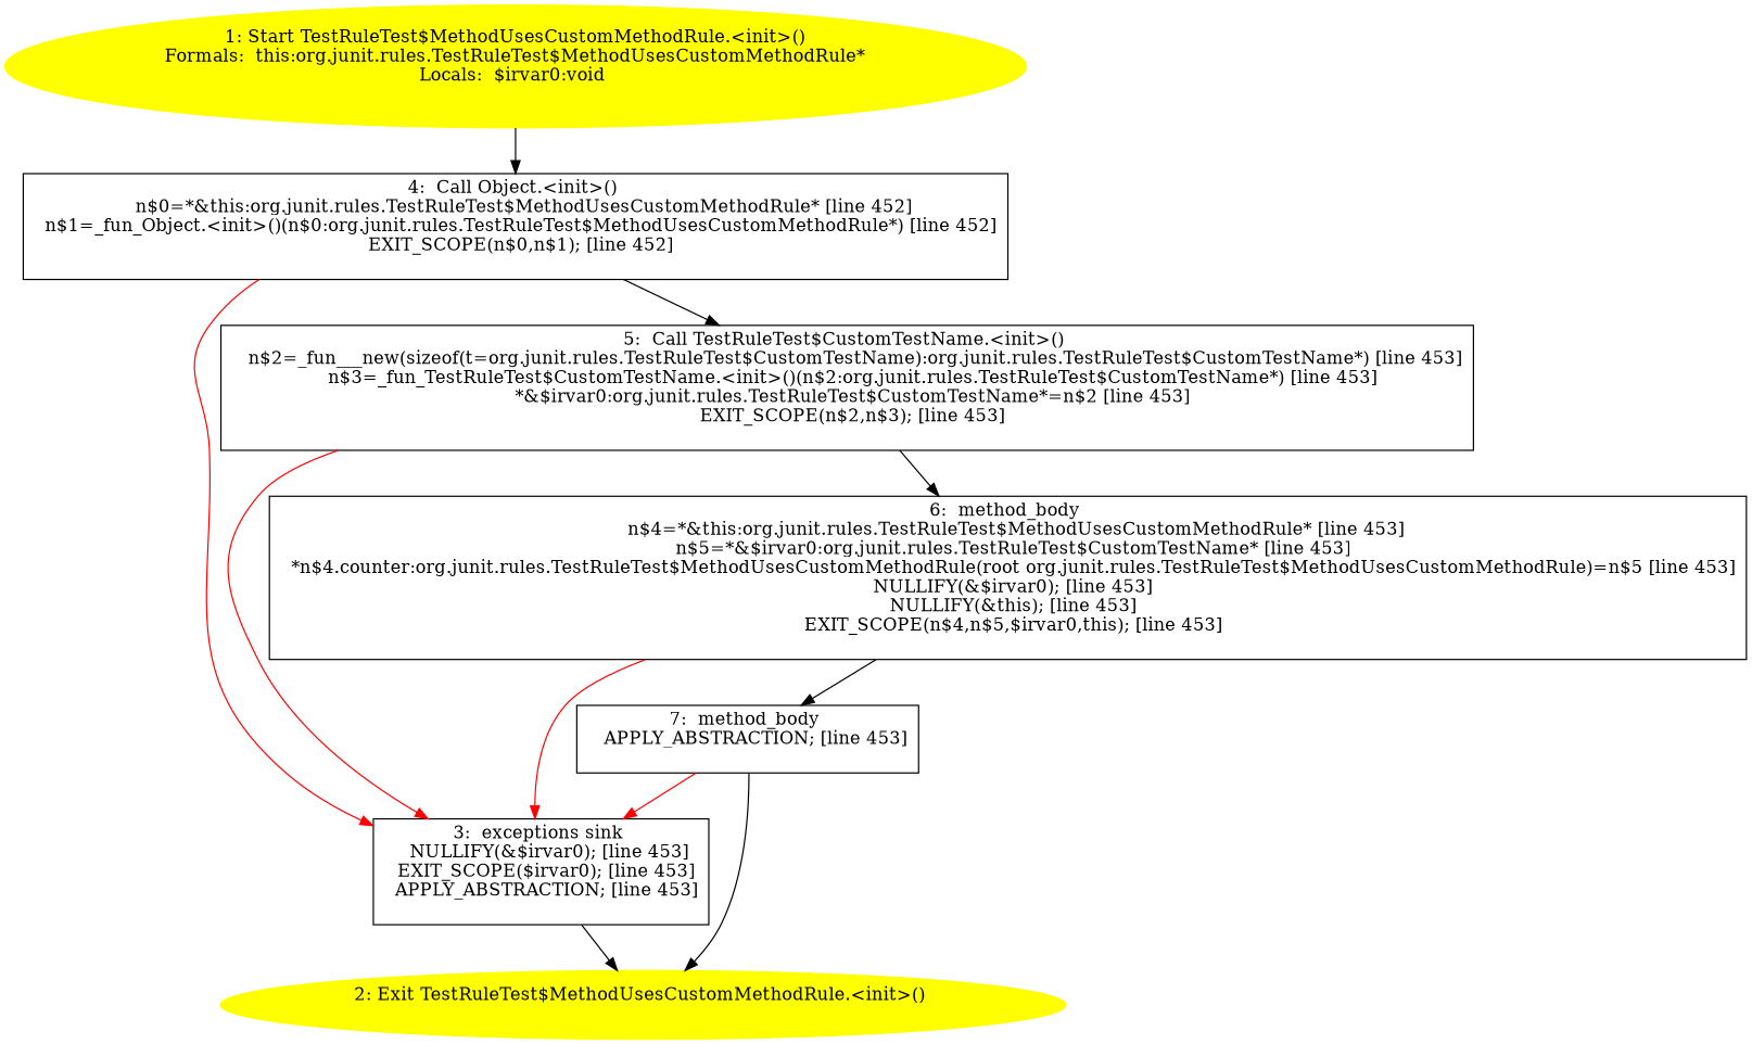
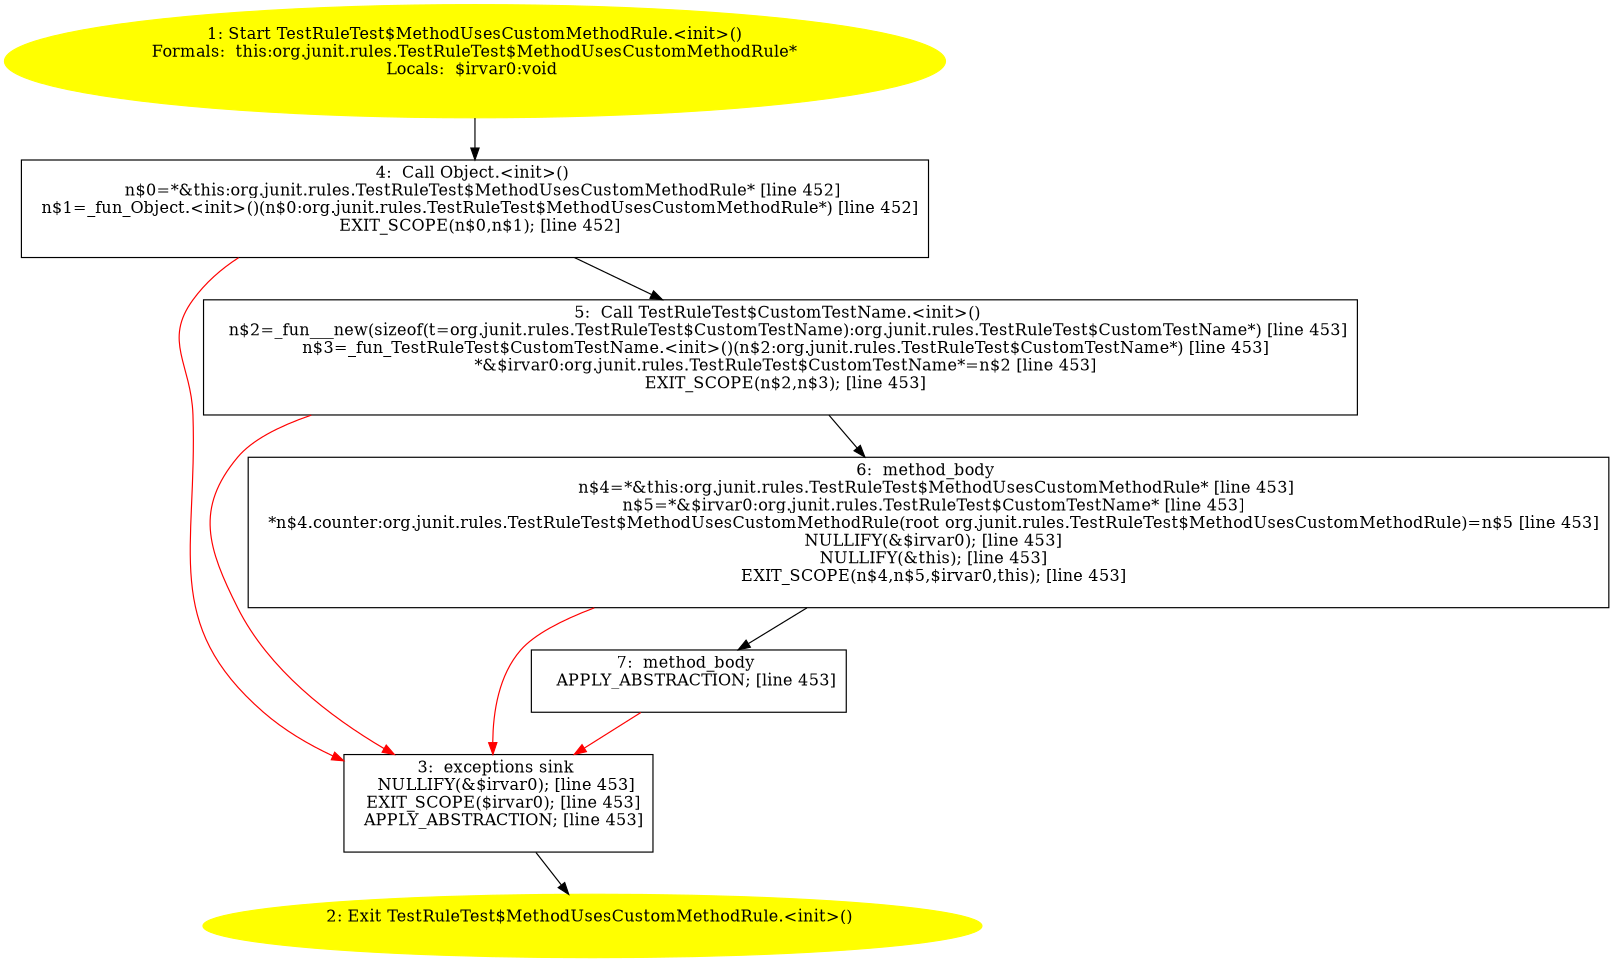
  digraph {
    node [shape=box]
    n1 [color=yellow label="1: Start TestRuleTest$MethodUsesCustomMethodRule.<init>()\nFormals:  this:org.junit.rules.TestRuleTest$MethodUsesCustomMethodRule*\nLocals:  $irvar0:void \n  " style=filled shape=""]
    n2 [label="4:  Call Object.<init>() \n   n$0=*&this:org.junit.rules.TestRuleTest$MethodUsesCustomMethodRule* [line 452]\n  n$1=_fun_Object.<init>()(n$0:org.junit.rules.TestRuleTest$MethodUsesCustomMethodRule*) [line 452]\n  EXIT_SCOPE(n$0,n$1); [line 452]\n "]
    n3 [label="3:  exceptions sink \n   NULLIFY(&$irvar0); [line 453]\n  EXIT_SCOPE($irvar0); [line 453]\n  APPLY_ABSTRACTION; [line 453]\n "]
    n4 [label="5:  Call TestRuleTest$CustomTestName.<init>() \n   n$2=_fun___new(sizeof(t=org.junit.rules.TestRuleTest$CustomTestName):org.junit.rules.TestRuleTest$CustomTestName*) [line 453]\n  n$3=_fun_TestRuleTest$CustomTestName.<init>()(n$2:org.junit.rules.TestRuleTest$CustomTestName*) [line 453]\n  *&$irvar0:org.junit.rules.TestRuleTest$CustomTestName*=n$2 [line 453]\n  EXIT_SCOPE(n$2,n$3); [line 453]\n "]
    n5 [color=yellow label="2: Exit TestRuleTest$MethodUsesCustomMethodRule.<init>() \n  " style=filled shape=""]
    n6 [label="6:  method_body \n   n$4=*&this:org.junit.rules.TestRuleTest$MethodUsesCustomMethodRule* [line 453]\n  n$5=*&$irvar0:org.junit.rules.TestRuleTest$CustomTestName* [line 453]\n  *n$4.counter:org.junit.rules.TestRuleTest$MethodUsesCustomMethodRule(root org.junit.rules.TestRuleTest$MethodUsesCustomMethodRule)=n$5 [line 453]\n  NULLIFY(&$irvar0); [line 453]\n  NULLIFY(&this); [line 453]\n  EXIT_SCOPE(n$4,n$5,$irvar0,this); [line 453]\n "]
    n7 [label="7:  method_body \n   APPLY_ABSTRACTION; [line 453]\n "]
    n1 -> n2
    n2 -> n3 [color=red]
    n2 -> n4
    n3 -> n5
    n4 -> n3 [color=red]
    n4 -> n6
    n6 -> n3 [color=red]
    n6 -> n7
    n7 -> n3 [color=red]
-   n7 -> n5
  }
